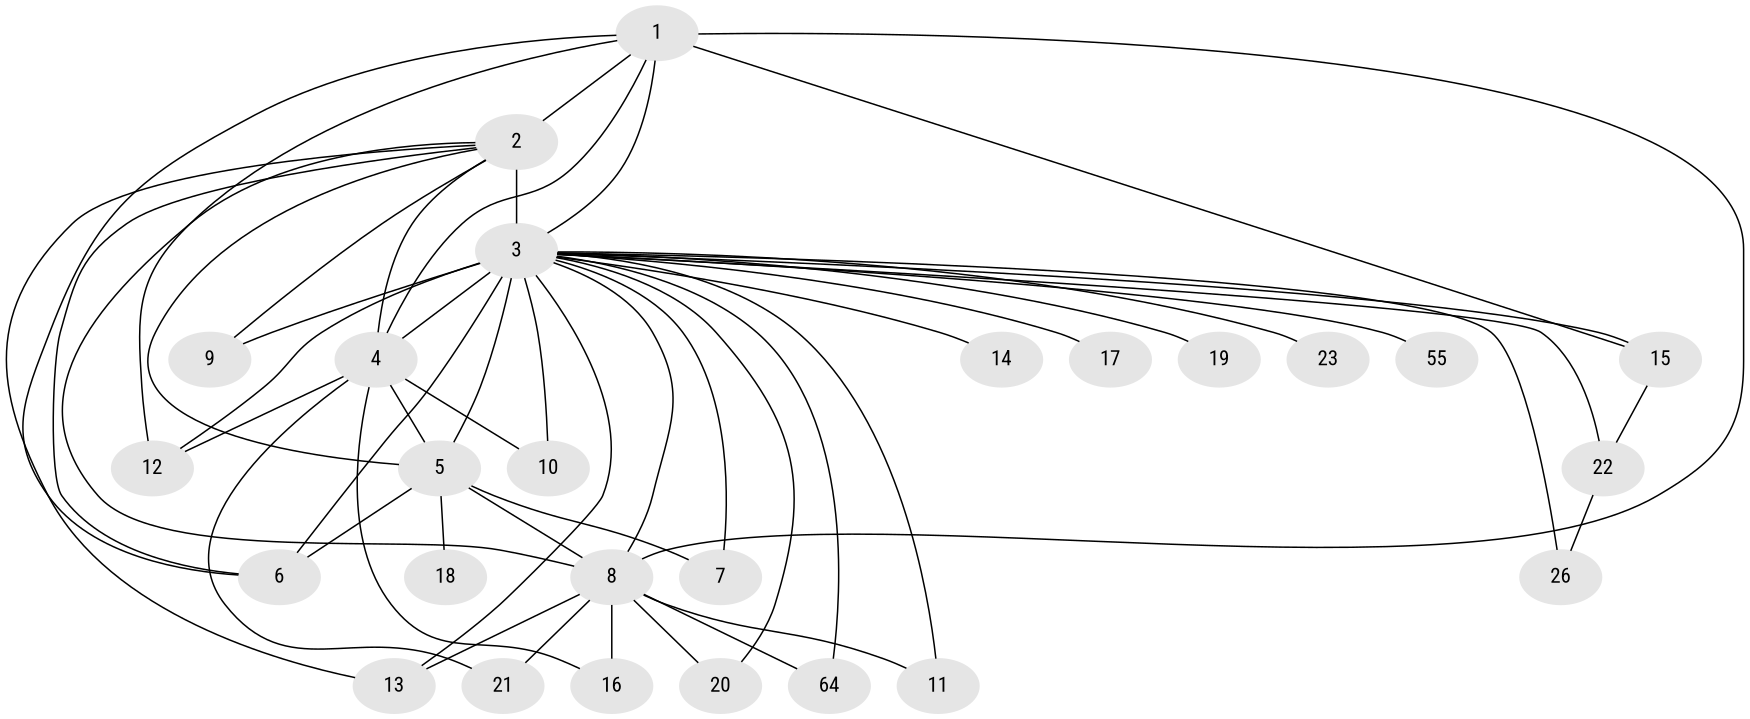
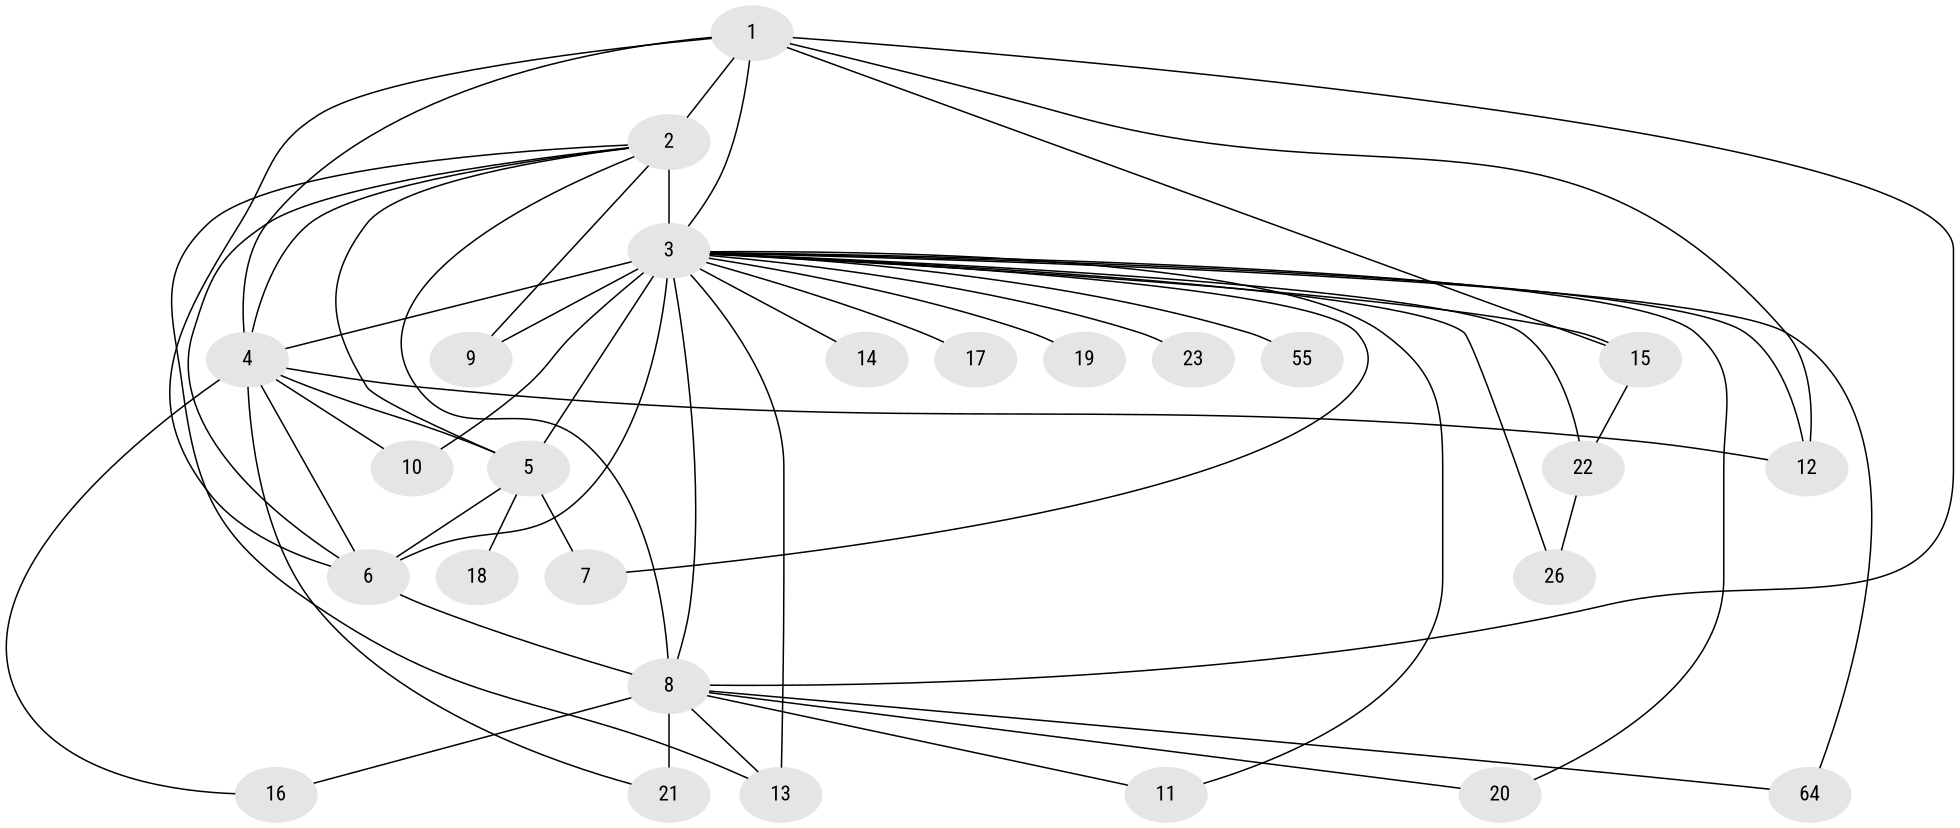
  graph {
    fontname="Roboto Condensed"
    node [color=gray90 fontname="Roboto Condensed" style=filled]
    edge [fontname="Roboto Condensed" weight=1.0]
    1
    2
    3
    4
    6
    8
    12
    15
    5
    9
    13
    7
    10
    11
    14
    17
    19
    20
    22
    23
    n21 [label=64]
    n22 [label=55]
    26
    16
    21
    18
    1 -- 2 [weight=2.0]
    1 -- 3 [weight=4.0]
    1 -- 4 [weight=2.0]
    1 -- 6
    1 -- 8 [weight=2.0]
    1 -- 12
    1 -- 15 [weight=2.0]
    2 -- 3 [weight=23.0]
    2 -- 4 [weight=3.0]
    2 -- 6 [weight=2.0]
    2 -- 8
    2 -- 5 [weight=2.0]
    2 -- 9 [weight=3.0]
    2 -- 13
    3 -- 4 [weight=8.0]
    3 -- 6 [weight=5.0]
    3 -- 8 [weight=4.0]
    3 -- 12 [weight=2.0]
    3 -- 15
    3 -- 5 [weight=5.0]
    3 -- 9 [weight=3.0]
    3 -- 13 [weight=2.0]
    3 -- 7
    3 -- 10
    3 -- 11
    3 -- 14 [weight=2.0]
    3 -- 17
    3 -- 19
    3 -- 20
    3 -- 22
    3 -- 23 [weight=2.0]
    3 -- n21
    3 -- n22 [weight=2.0]
    3 -- 26
+   4 -- 6 [weight=2.0]
    4 -- 12
    4 -- 5
    4 -- 10
    4 -- 16
    4 -- 21
-   5 -- 8 [weight=8.0]
+   6 -- 8 [weight=8.0]
    8 -- 13
    8 -- 11
    8 -- 20
    8 -- n21
    8 -- 16
    8 -- 21 [weight=2.0]
    15 -- 22
    5 -- 6
    5 -- 7
    5 -- 18
    22 -- 26
  }
